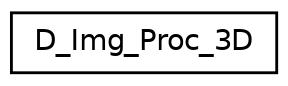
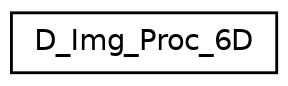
  digraph {
    rankdir=LR
-   n1 [color=black fillcolor=white fontname=Helvetica fontsize=10 height=0.2 label=D_Img_Proc_3D shape=record style=filled width=0.4]
+   n1 [color=black fillcolor=white fontname=Helvetica fontsize=10 height=0.2 label=D_Img_Proc_6D shape=record style=filled width=0.4]
  }
